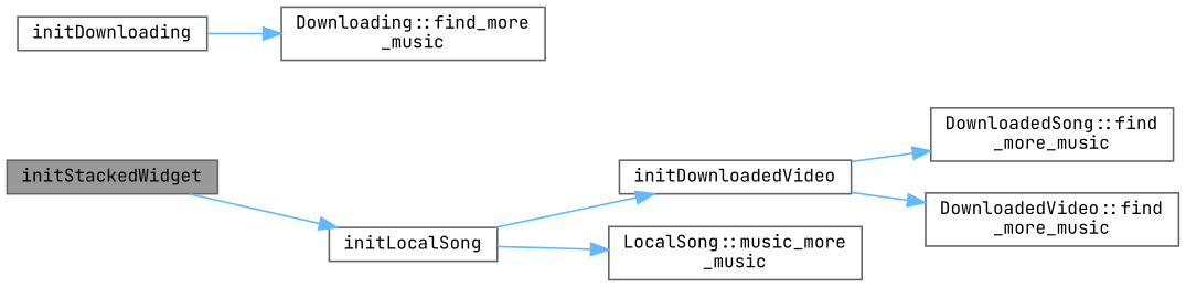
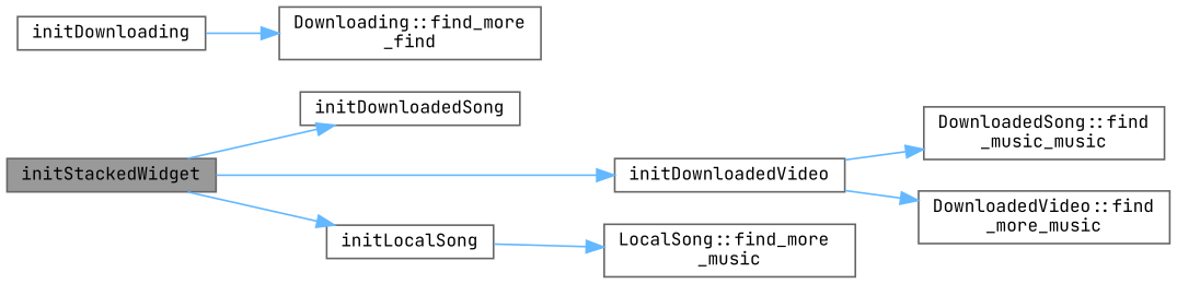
  digraph {
    fontname="JetBrains Mono"
    rankdir=LR
    node [color=grey40 fillcolor=white fontname="JetBrains Mono" fontsize=10 shape=box style=filled]
    edge [color=steelblue1 fontname="JetBrains Mono" fontsize=10 labelfontname=Helvetica labelfontsize=10 style=solid]
    n1 [color=gray40 fillcolor=grey60 fontcolor=black height=0.2 label=initStackedWidget width=0.4]
+   n2 [height=0.2 label=initDownloadedSong width=0.4]
    n3 [height=0.2 label=initDownloadedVideo width=0.4]
    n4 [height=0.2 label=initLocalSong width=0.4]
-   n5 [height=0.2 label="DownloadedSong::find\l_more_music" width=0.4]
+   n5 [height=0.2 label="DownloadedSong::find\l_music_music" width=0.4]
    n6 [height=0.2 label="DownloadedVideo::find\l_more_music" width=0.4]
    n7 [height=0.2 label=initDownloading width=0.4]
-   n8 [height=0.2 label="Downloading::find_more\l_music" width=0.4]
-   n9 [height=0.2 label="LocalSong::music_more\l_music" width=0.4]
-   n4 -> n3
+   n8 [height=0.2 label="Downloading::find_more\l_find" width=0.4]
+   n9 [height=0.2 label="LocalSong::find_more\l_music" width=0.4]
+   n1 -> n2
+   n1 -> n3
    n1 -> n4
    n3 -> n5
    n3 -> n6
    n4 -> n9
    n7 -> n8
  }
